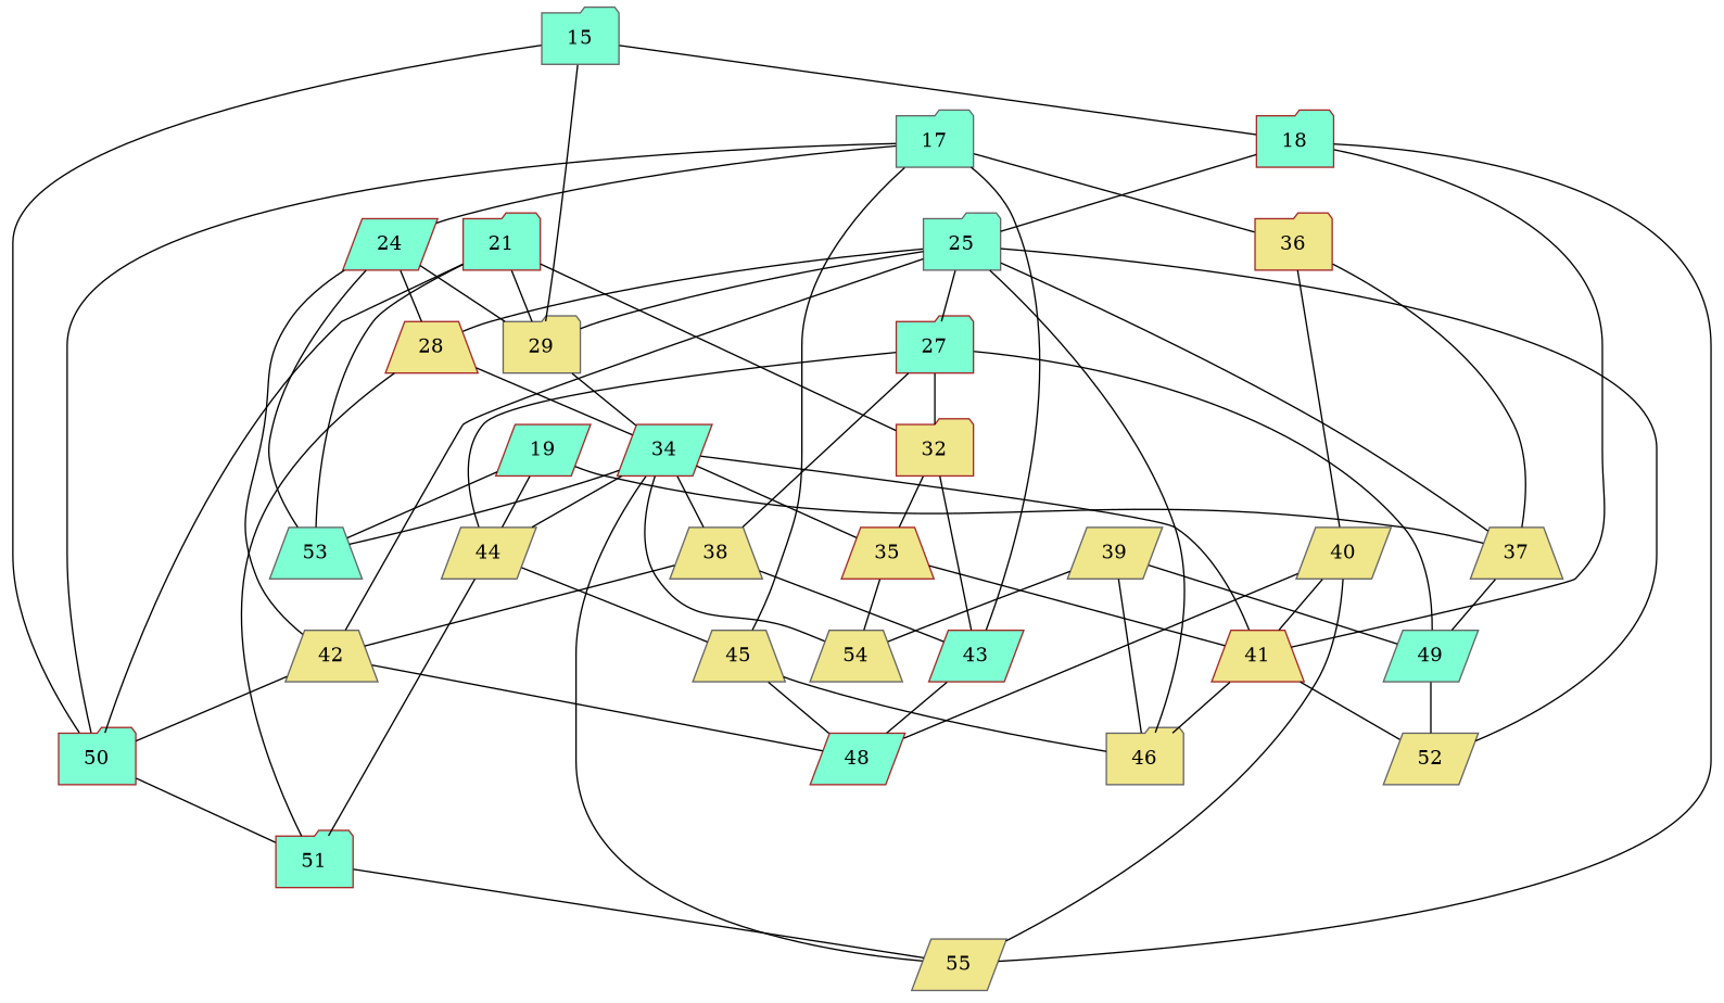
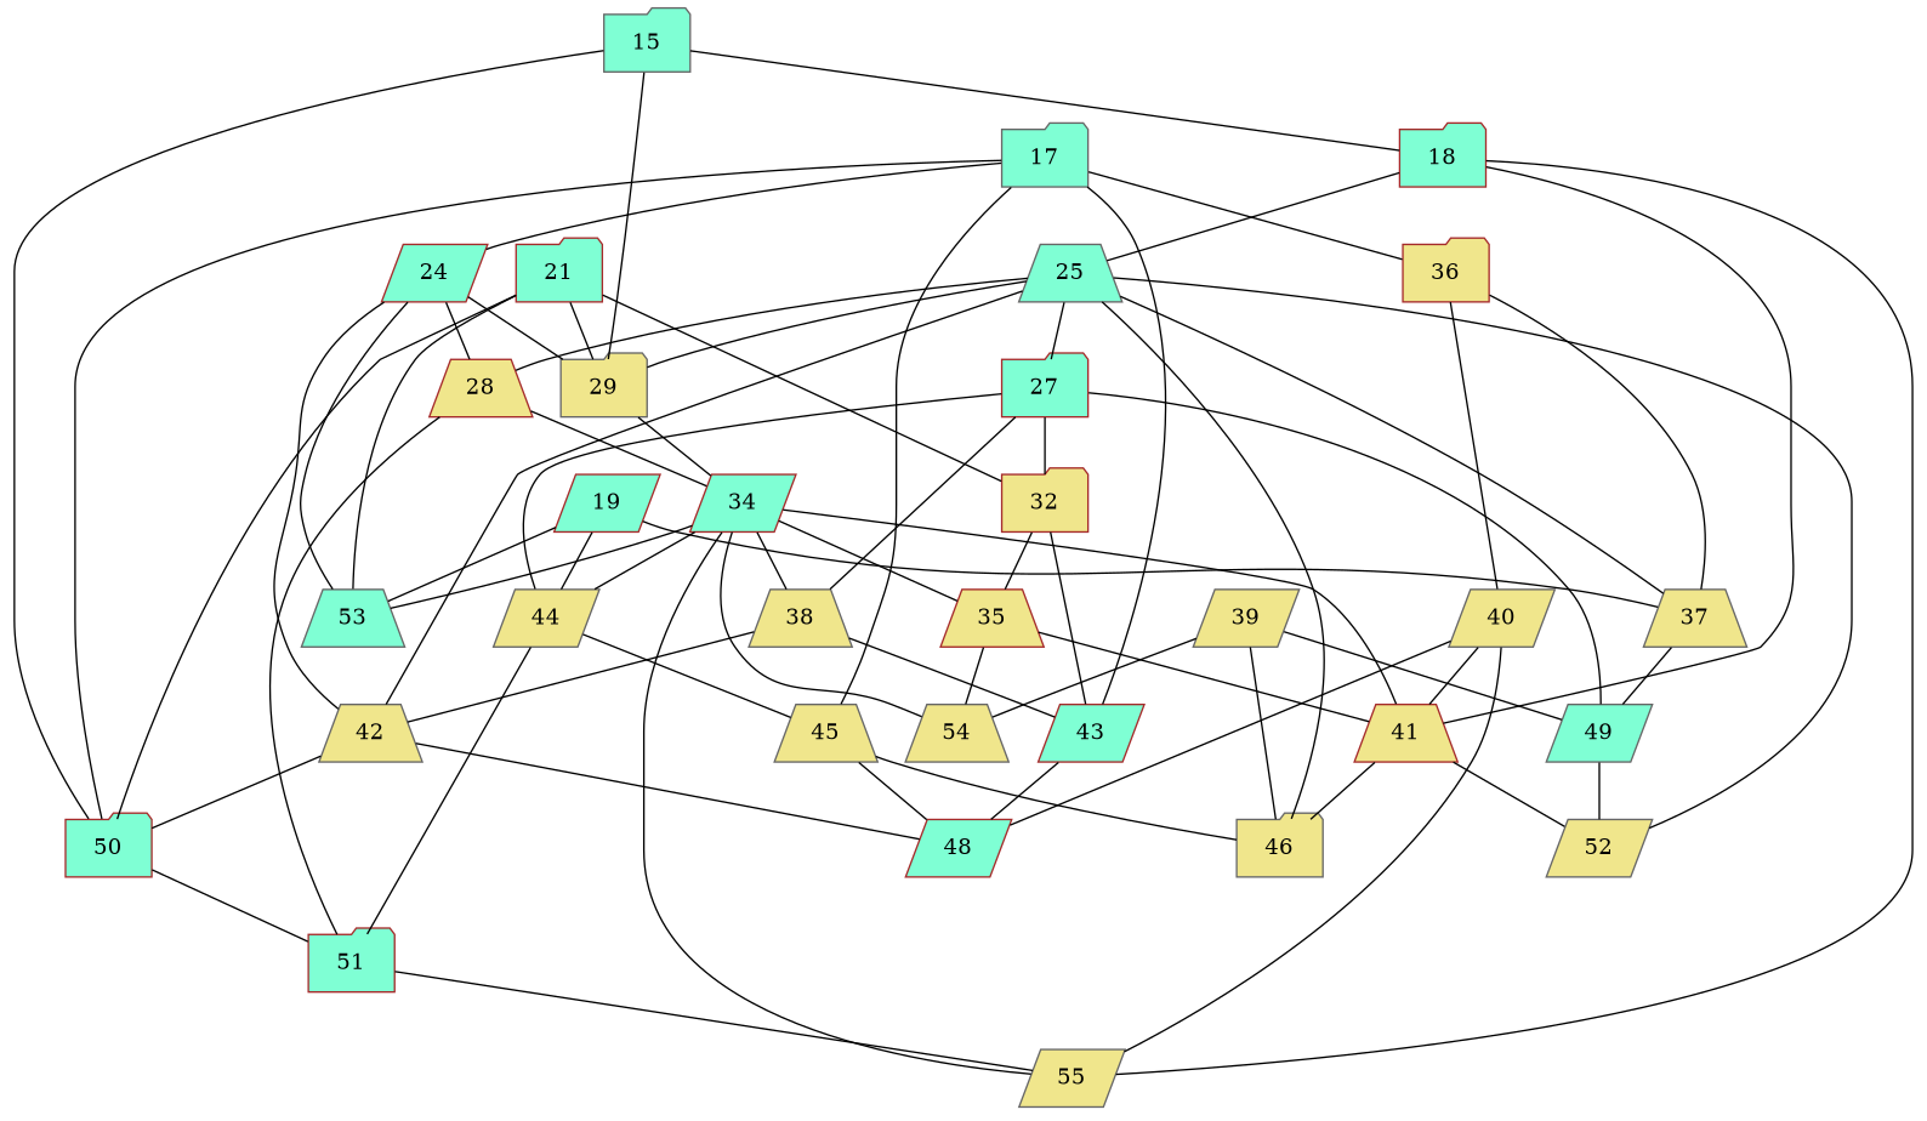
  graph {
    node [color=gray40 fillcolor=khaki shape=folder style=filled]
    15 [fillcolor=aquamarine]
    18 [color=brown fillcolor=aquamarine]
    29 [super="+10"]
    50 [color=brown fillcolor=aquamarine super="+14"]
-   25 [fillcolor=aquamarine super="+12"]
+   25 [fillcolor=aquamarine shape=trapezium super="+12"]
    41 [color=brown shape=trapezium super="+5+26"]
    55 [shape=parallelogram]
    34 [color=brown fillcolor=aquamarine shape=parallelogram super="+7+8+31+30"]
    51 [color=brown fillcolor=aquamarine]
    17 [fillcolor=aquamarine super="+6"]
    24 [color=brown fillcolor=aquamarine shape=parallelogram super="+16"]
    36 [color=brown]
    43 [color=brown fillcolor=aquamarine shape=parallelogram]
    45 [shape=trapezium]
    53 [fillcolor=aquamarine shape=trapezium super="+22"]
    28 [color=brown shape=trapezium]
    42 [shape=trapezium super="+9"]
    37 [shape=trapezium]
    40 [shape=parallelogram]
    48 [color=brown fillcolor=aquamarine shape=parallelogram]
    46
    27 [color=brown fillcolor=aquamarine super="+3"]
    52 [shape=parallelogram]
    19 [color=brown fillcolor=aquamarine shape=parallelogram super="+13"]
    44 [shape=parallelogram super="+1+4+23"]
    49 [fillcolor=aquamarine shape=parallelogram super="+47"]
    21 [color=brown fillcolor=aquamarine]
    32 [color=brown]
    35 [color=brown shape=trapezium super="+20"]
    38 [shape=trapezium]
    54 [shape=trapezium]
    39 [shape=parallelogram]
    15 -- 18
    15 -- 29 [weight=2]
    15 -- 50
    18 -- 25
    18 -- 41
    18 -- 55
    29 -- 34 [weight=2]
    50 -- 51
    25 -- 29
    25 -- 28
    25 -- 42
    25 -- 37
    25 -- 46
    25 -- 27
    25 -- 52
    41 -- 46
    41 -- 52
    34 -- 41 [weight=2]
    34 -- 55
    34 -- 53
    34 -- 44 [weight=2]
    34 -- 35
    34 -- 38
    34 -- 54
    51 -- 55
    17 -- 50
    17 -- 24
    17 -- 36 [weight=2]
    17 -- 43
    17 -- 45
    24 -- 29 [weight=2]
    24 -- 53
    24 -- 28
    24 -- 42
    36 -- 37
    36 -- 40
    43 -- 48
    45 -- 48
    45 -- 46
    28 -- 34
    28 -- 51
    42 -- 50 [weight=2]
    42 -- 48
    37 -- 49
    40 -- 41
    40 -- 55
    40 -- 48
    27 -- 44
    27 -- 49 [weight=2]
    27 -- 32
    27 -- 38
    19 -- 53 [weight=2]
    19 -- 37
    19 -- 44 [weight=3]
    44 -- 51
    44 -- 45
    49 -- 52 [weight=2]
    21 -- 29
    21 -- 50
    21 -- 53
    21 -- 32
    32 -- 43
    32 -- 35
    35 -- 41 [weight=2]
    35 -- 54 [weight=2]
    38 -- 43
    38 -- 42
    39 -- 46
    39 -- 49
    39 -- 54
  }
